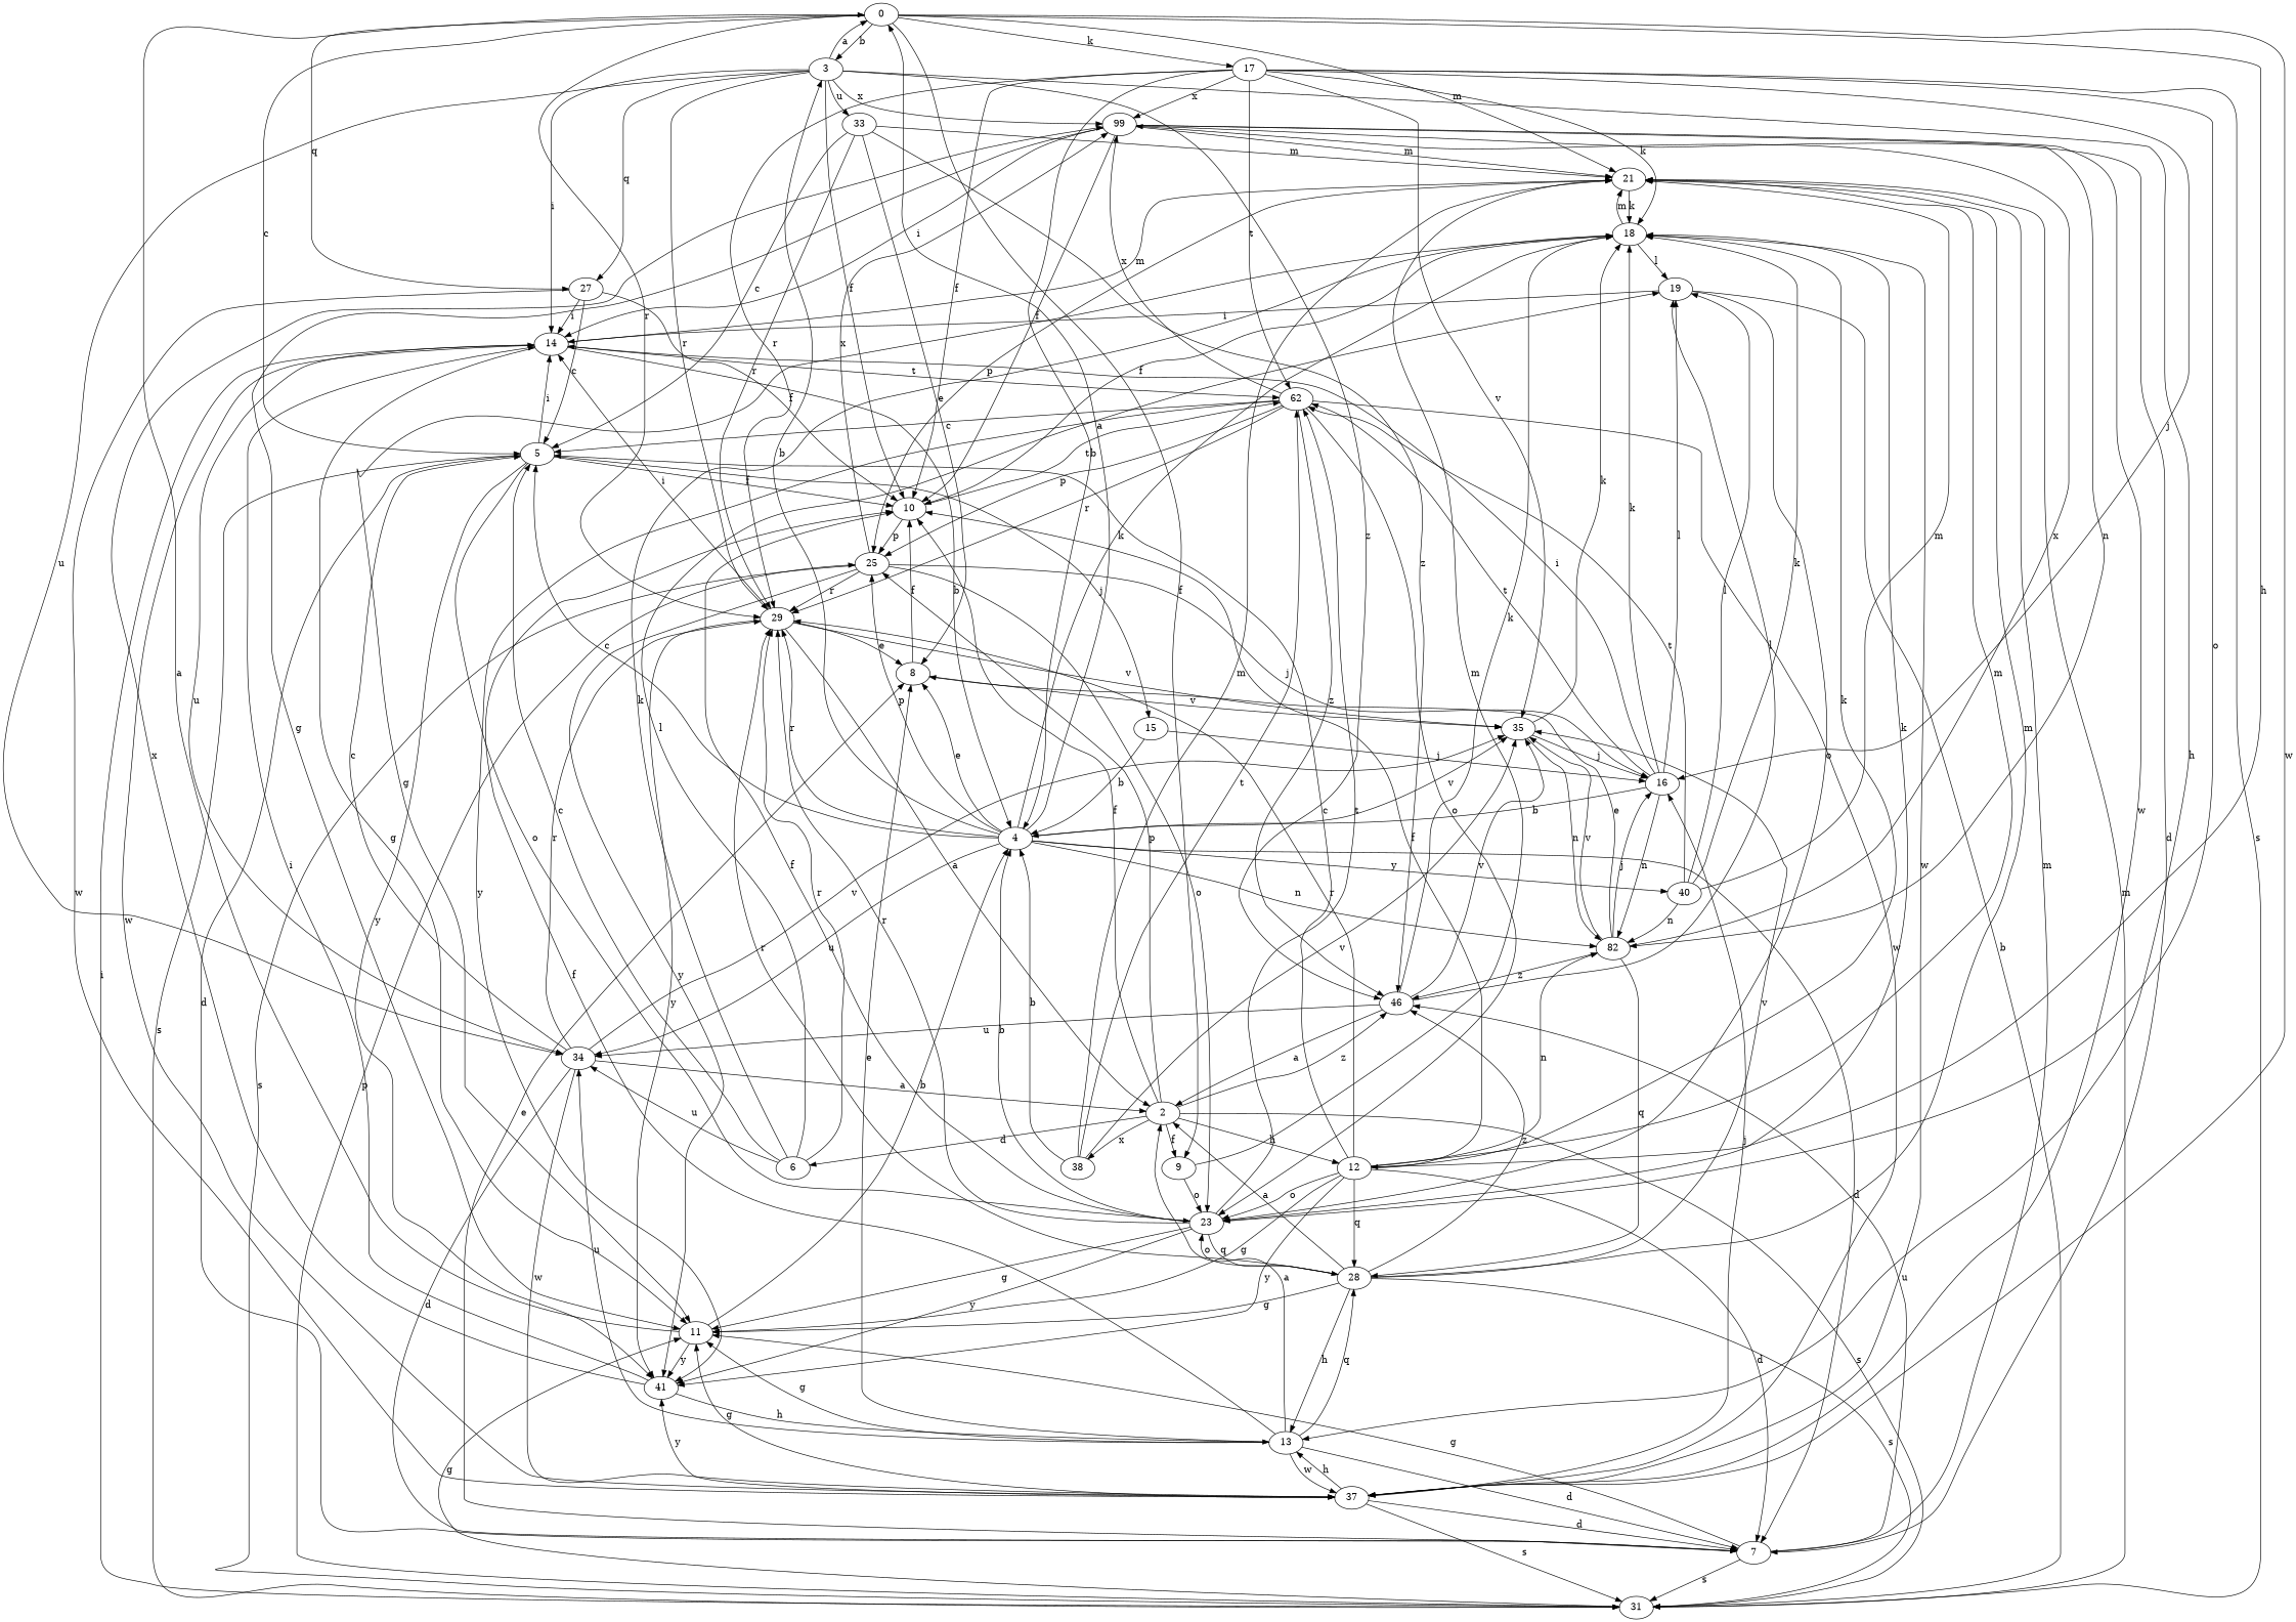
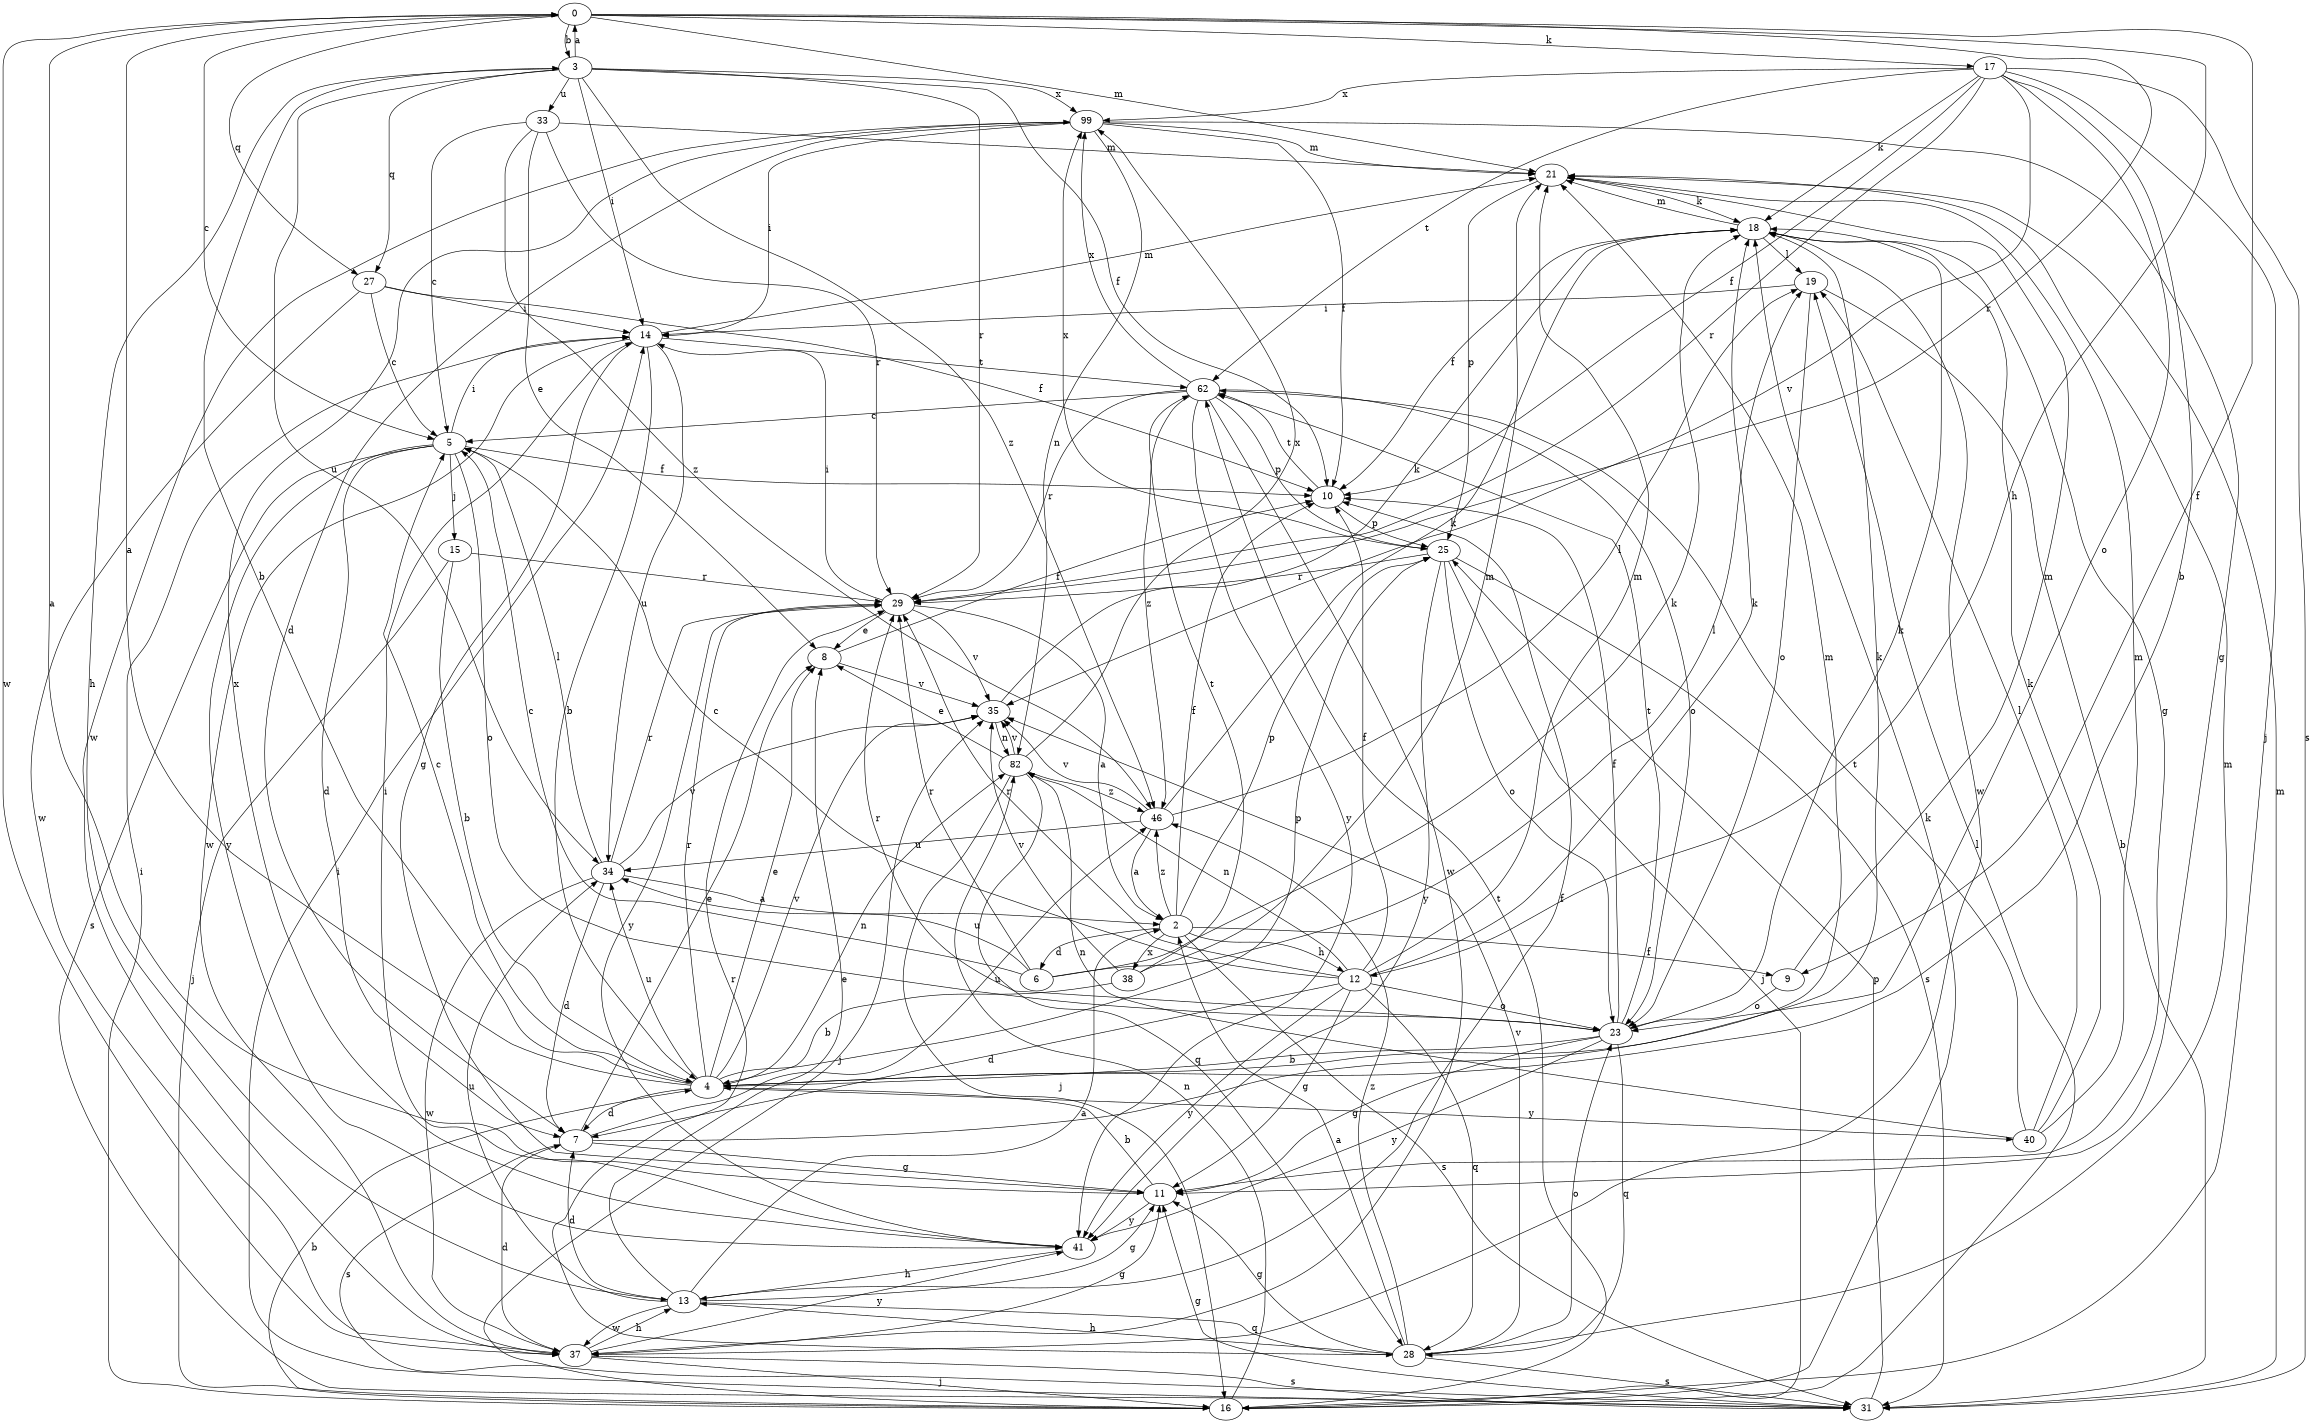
  strict digraph {
    fontname="DejaVu Serif"
    node [fontname="DejaVu Serif"]
    edge [fontname="DejaVu Serif"]
    0
    3
    5
    9
    12
    17
    21
    27
    29
    37
    10
    46
    13
    14
    33
    34
    n17 [label=99]
    31
    7
    15
    23
    41
    18
    n24 [label=82]
    11
    28
    4
    35
    n29 [label=62]
    16
    25
    2
    8
    6
    38
    19
    40
    0 -> 3 [label=b]
    0 -> 5 [label=c]
    0 -> 9 [label=f]
    0 -> 12 [label=h]
    0 -> 17 [label=k]
    0 -> 21 [label=m]
    0 -> 27 [label=q]
    0 -> 29 [label=r]
    0 -> 37 [label=w]
    3 -> 0 [label=a]
    3 -> 27 [label=q]
    3 -> 29 [label=r]
    3 -> 10 [label=f]
    3 -> 46 [label=z]
    3 -> 13 [label=h]
    3 -> 14 [label=i]
    3 -> 33 [label=u]
    3 -> 34 [label=u]
    3 -> n17 [label=x]
    5 -> 10 [label=f]
    5 -> 14 [label=i]
    5 -> 31 [label=s]
    5 -> 7 [label=d]
    5 -> 15 [label=j]
    5 -> 23 [label=o]
    5 -> 41 [label=y]
    9 -> 21 [label=m]
    9 -> 23 [label=o]
    12 -> 5 [label=c]
    12 -> 21 [label=m]
    12 -> 29 [label=r]
    12 -> 10 [label=f]
    12 -> 7 [label=d]
    12 -> 23 [label=o]
    12 -> 41 [label=y]
    12 -> 18 [label=k]
    12 -> n24 [label=n]
    12 -> 11 [label=g]
    12 -> 28 [label=q]
    17 -> 29 [label=r]
    17 -> 10 [label=f]
    17 -> n17 [label=x]
    17 -> 31 [label=s]
    17 -> 23 [label=o]
    17 -> 18 [label=k]
    17 -> 4 [label=b]
    17 -> 35 [label=v]
    17 -> n29 [label=t]
    17 -> 16 [label=j]
    21 -> 18 [label=k]
    21 -> 25 [label=p]
    27 -> 5 [label=c]
    27 -> 37 [label=w]
    27 -> 10 [label=f]
    27 -> 14 [label=i]
    29 -> 14 [label=i]
    29 -> 41 [label=y]
    29 -> 35 [label=v]
    29 -> 2 [label=a]
    29 -> 8 [label=e]
    37 -> 13 [label=h]
    37 -> 31 [label=s]
    37 -> 7 [label=d]
    37 -> 41 [label=y]
    37 -> 11 [label=g]
    37 -> 16 [label=j]
    10 -> n29 [label=t]
    10 -> 25 [label=p]
    46 -> 34 [label=u]
    46 -> 18 [label=k]
    46 -> 35 [label=v]
    46 -> 2 [label=a]
    46 -> 19 [label=l]
    13 -> 37 [label=w]
    13 -> 10 [label=f]
    13 -> 34 [label=u]
    13 -> 7 [label=d]
    13 -> 11 [label=g]
    13 -> 28 [label=q]
    13 -> 2 [label=a]
    13 -> 8 [label=e]
    14 -> 21 [label=m]
    14 -> 37 [label=w]
    14 -> 34 [label=u]
    14 -> 11 [label=g]
    14 -> 4 [label=b]
    14 -> n29 [label=t]
    33 -> 5 [label=c]
    33 -> 21 [label=m]
    33 -> 29 [label=r]
    33 -> 46 [label=z]
    33 -> 8 [label=e]
-   34 -> 5 [label=c]
+   34 -> 5 [label=l]
    34 -> 29 [label=r]
    34 -> 37 [label=w]
    34 -> 7 [label=d]
    34 -> 35 [label=v]
    34 -> 2 [label=a]
    n17 -> 21 [label=m]
    n17 -> 37 [label=w]
    n17 -> 10 [label=f]
    n17 -> 14 [label=i]
    n17 -> 7 [label=d]
    n17 -> n24 [label=n]
    n17 -> 11 [label=g]
    31 -> 21 [label=m]
    31 -> 14 [label=i]
    31 -> 11 [label=g]
    31 -> 25 [label=p]
    7 -> 21 [label=m]
    7 -> 46 [label=u]
    7 -> 31 [label=s]
    7 -> 11 [label=g]
    7 -> 8 [label=e]
+   15 -> 29 [label=r]
    15 -> 4 [label=b]
    15 -> 16 [label=j]
    23 -> 29 [label=r]
    23 -> 10 [label=f]
    23 -> 41 [label=y]
    23 -> 18 [label=k]
    23 -> 11 [label=g]
    23 -> 28 [label=q]
    23 -> 4 [label=b]
    23 -> n29 [label=t]
    41 -> 13 [label=h]
    41 -> 14 [label=i]
    41 -> n17 [label=x]
    18 -> 21 [label=m]
    18 -> 37 [label=w]
    18 -> 10 [label=f]
    18 -> 11 [label=g]
    18 -> 19 [label=l]
    n24 -> 46 [label=z]
    n24 -> n17 [label=x]
    n24 -> 28 [label=q]
    n24 -> 35 [label=v]
    n24 -> 16 [label=j]
    n24 -> 8 [label=e]
    11 -> 0 [label=a]
    11 -> 41 [label=y]
    11 -> 4 [label=b]
    28 -> 21 [label=m]
    28 -> 29 [label=r]
    28 -> 46 [label=z]
    28 -> 13 [label=h]
    28 -> 31 [label=s]
    28 -> 23 [label=o]
    28 -> 11 [label=g]
    28 -> 35 [label=v]
    28 -> 2 [label=a]
    4 -> 0 [label=a]
    4 -> 3 [label=b]
    4 -> 5 [label=c]
    4 -> 29 [label=r]
    4 -> 34 [label=u]
    4 -> 7 [label=d]
    4 -> 18 [label=k]
    4 -> n24 [label=n]
    4 -> 35 [label=v]
    4 -> 25 [label=p]
    4 -> 8 [label=e]
    4 -> 40 [label=y]
    35 -> 18 [label=k]
    35 -> n24 [label=n]
-   35 -> 16 [label=j]
+   16 -> 35 [label=j]
    n29 -> 5 [label=c]
    n29 -> 29 [label=r]
    n29 -> 37 [label=w]
    n29 -> 46 [label=z]
    n29 -> n17 [label=x]
    n29 -> 23 [label=o]
    n29 -> 41 [label=y]
    n29 -> 25 [label=p]
    16 -> 14 [label=i]
    16 -> 18 [label=k]
    16 -> n24 [label=n]
    16 -> 4 [label=b]
    16 -> n29 [label=t]
    16 -> 19 [label=l]
    25 -> 29 [label=r]
    25 -> n17 [label=x]
    25 -> 31 [label=s]
    25 -> 23 [label=o]
    25 -> 41 [label=y]
    25 -> 16 [label=j]
    2 -> 9 [label=f]
    2 -> 12 [label=h]
    2 -> 10 [label=f]
    2 -> 46 [label=z]
    2 -> 31 [label=s]
    2 -> 25 [label=p]
    2 -> 6 [label=d]
    2 -> 38 [label=x]
    8 -> 10 [label=f]
    8 -> 35 [label=v]
    6 -> 5 [label=c]
    6 -> 29 [label=r]
    6 -> 34 [label=u]
    6 -> 18 [label=k]
    6 -> 19 [label=l]
    38 -> 21 [label=m]
    38 -> 4 [label=b]
    38 -> 35 [label=v]
    38 -> n29 [label=t]
    19 -> 14 [label=i]
    19 -> 31 [label=b]
    19 -> 23 [label=o]
    40 -> 21 [label=m]
    40 -> 18 [label=k]
    40 -> n24 [label=n]
    40 -> n29 [label=t]
    40 -> 19 [label=l]
  }
